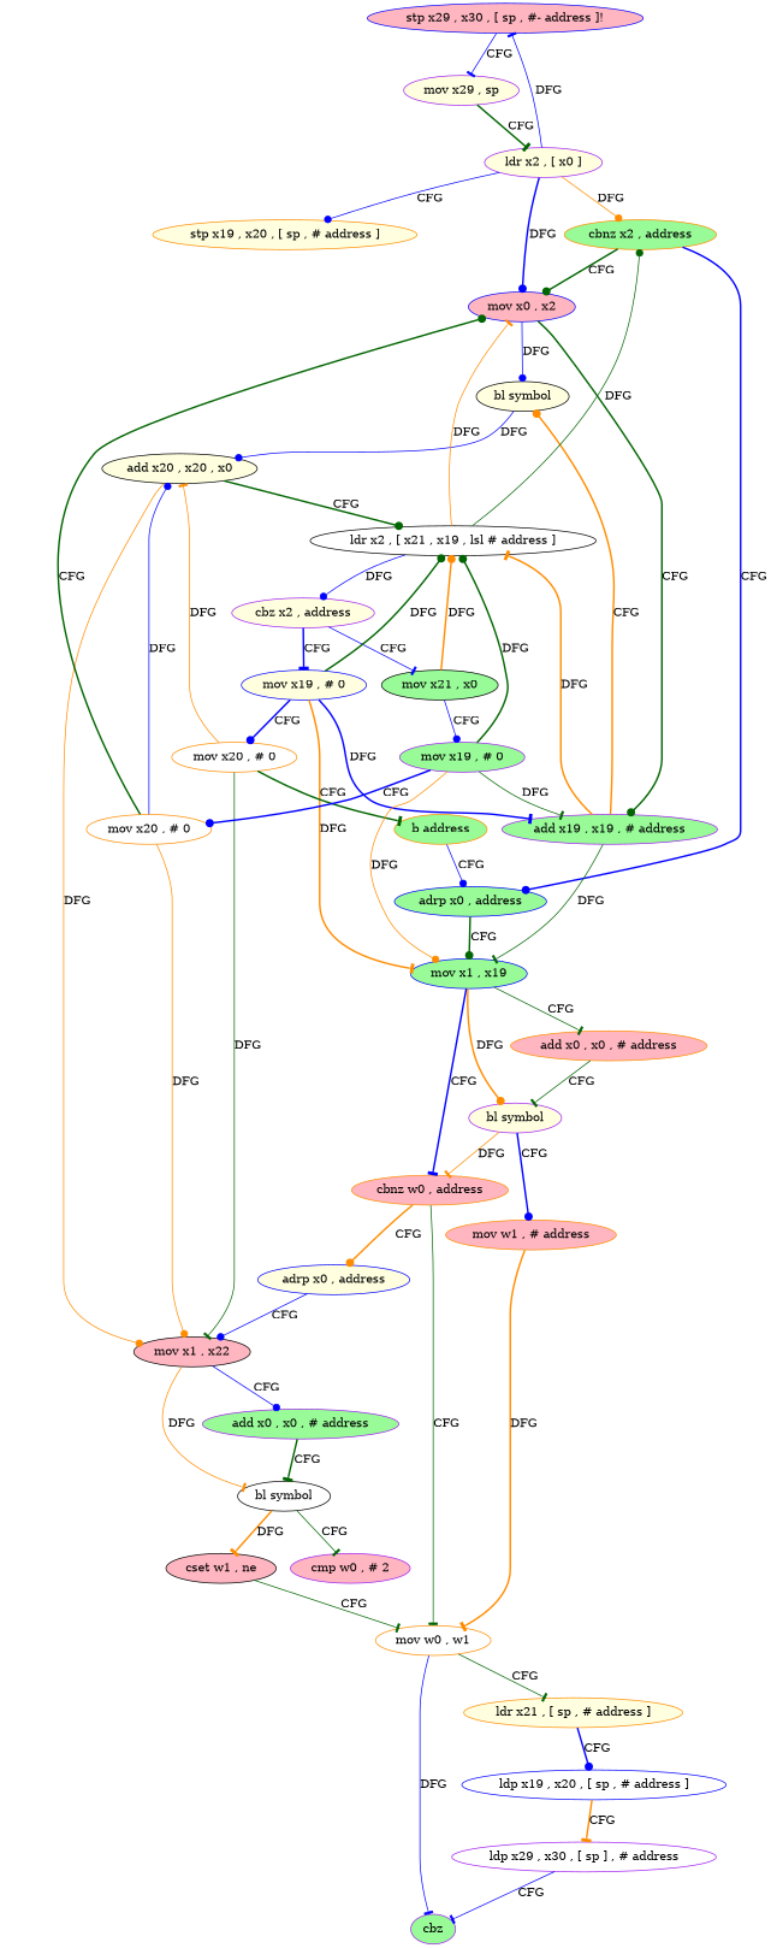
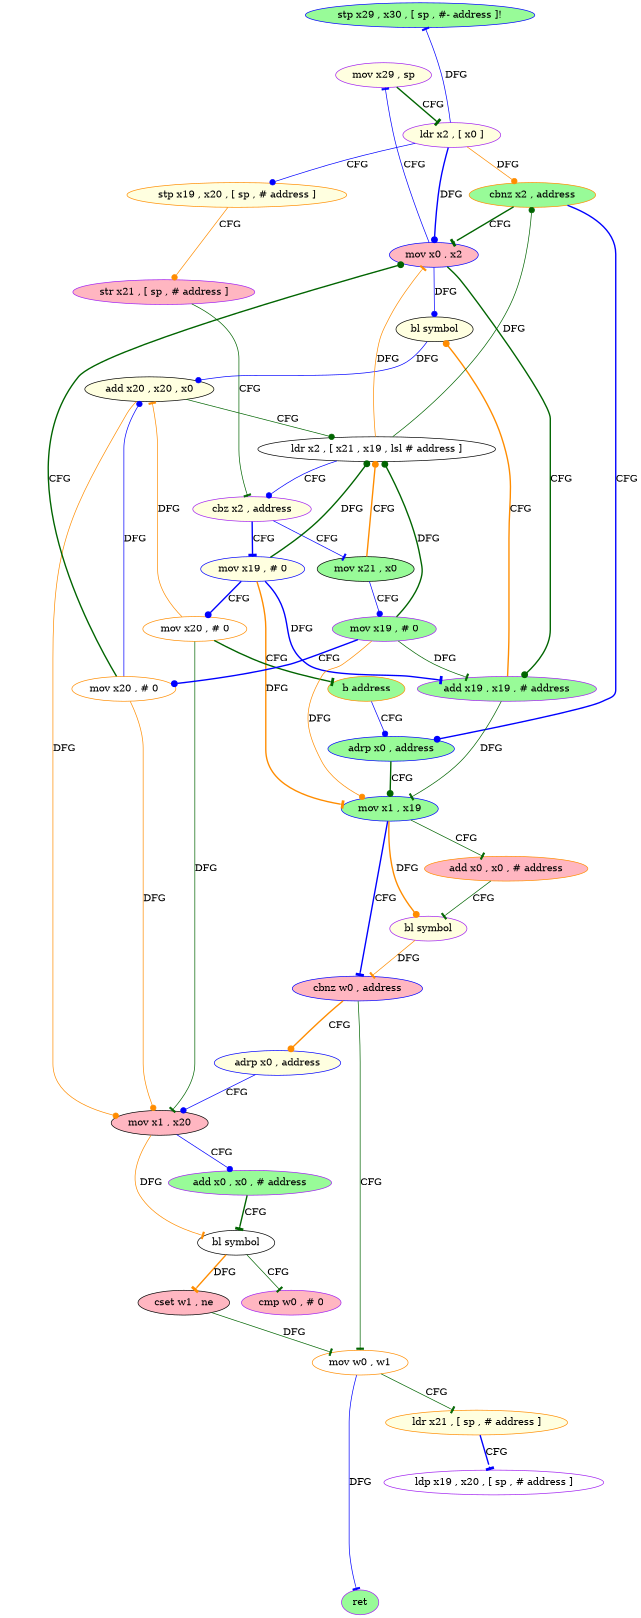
  digraph {
    node [color=purple fillcolor=lightyellow style=filled]
    edge [arrowhead=dot color=blue style=solid]
-   n1 [color=blue fillcolor=lightpink label="stp x29 , x30 , [ sp , #- address ]!"]
+   n1 [color=blue fillcolor=palegreen label="stp x29 , x30 , [ sp , #- address ]!"]
    n2 [label="mov x29 , sp"]
    n3 [label="ldr x2 , [ x0 ]"]
    n4 [color=darkorange label="stp x19 , x20 , [ sp , # address ]"]
    n5 [color=blue fillcolor=lightpink label="mov x0 , x2"]
    n6 [color=darkorange fillcolor=palegreen label="cbnz x2 , address"]
+   n7 [fillcolor=lightpink label="str x21 , [ sp , # address ]"]
    n8 [label="cbz x2 , address"]
    n9 [color=blue label="mov x19 , # 0"]
    n10 [color=black fillcolor=palegreen label="mov x21 , x0"]
    n11 [fillcolor=palegreen label="add x19 , x19 , # address"]
    n12 [color=black label="bl symbol"]
    n13 [color=blue fillcolor=palegreen label="adrp x0 , address"]
    n14 [color=darkorange fillcolor=white label="mov x20 , # 0"]
    n15 [color=blue fillcolor=palegreen label="mov x1 , x19"]
    n16 [color=black fillcolor=white label="ldr x2 , [ x21 , x19 , lsl # address ]"]
    n17 [fillcolor=palegreen label="mov x19 , # 0"]
    n18 [color=darkorange fillcolor=palegreen label="b address"]
    n19 [color=black label="add x20 , x20 , x0"]
-   n20 [color=black fillcolor=lightpink label="mov x1 , x22"]
+   n20 [color=black fillcolor=lightpink label="mov x1 , x20"]
    n21 [color=darkorange fillcolor=lightpink label="add x0 , x0 , # address"]
    n22 [label="bl symbol"]
-   n23 [color=darkorange fillcolor=lightpink label="cbnz w0 , address"]
+   n23 [color=blue fillcolor=lightpink label="cbnz w0 , address"]
    n24 [color=darkorange fillcolor=white label="mov x20 , # 0"]
    n25 [fillcolor=palegreen label="add x0 , x0 , # address"]
    n26 [color=black fillcolor=white label="bl symbol"]
-   n27 [color=darkorange fillcolor=lightpink label="mov w1 , # address"]
    n28 [color=darkorange fillcolor=white label="mov w0 , w1"]
    n29 [color=blue label="adrp x0 , address"]
    n30 [color=darkorange label="ldr x21 , [ sp , # address ]"]
-   n31 [fillcolor=palegreen label=cbz]
-   n32 [color=blue fillcolor=white label="ldp x19 , x20 , [ sp , # address ]"]
-   n33 [fillcolor=white label="ldp x29 , x30 , [ sp ] , # address"]
-   n34 [fillcolor=lightpink label="cmp w0 , # 2"]
+   n31 [fillcolor=palegreen label=ret]
+   n32 [fillcolor=white label="ldp x19 , x20 , [ sp , # address ]"]
+   n34 [fillcolor=lightpink label="cmp w0 , # 0"]
    n35 [color=black fillcolor=lightpink label="cset w1 , ne"]
-   n1 -> n2 [arrowhead=tee label=CFG]
+   n5 -> n2 [arrowhead=tee label=CFG]
    n2 -> n3 [arrowhead=tee color=darkgreen label=CFG style=bold]
    n3 -> n1 [arrowhead=tee label=DFG]
    n3 -> n4 [label=CFG]
    n3 -> n5 [label=DFG style=bold]
    n3 -> n6 [color=darkorange label=DFG]
+   n4 -> n7 [color=darkorange label=CFG]
    n5 -> n11 [color=darkgreen label=CFG style=bold]
    n5 -> n12 [label=DFG]
-   n6 -> n5 [color=darkgreen label=CFG style=bold]
+   n6 -> n5 [arrowhead=tee color=darkgreen label=CFG style=bold]
    n6 -> n13 [label=CFG style=bold]
+   n7 -> n8 [arrowhead=tee color=darkgreen label=CFG]
    n8 -> n9 [arrowhead=tee label=CFG style=bold]
    n8 -> n10 [arrowhead=tee label=CFG]
    n9 -> n11 [arrowhead=tee label=DFG style=bold]
    n9 -> n14 [label=CFG style=bold]
    n9 -> n15 [arrowhead=tee color=darkorange label=DFG style=bold]
    n9 -> n16 [color=darkgreen label=DFG style=bold]
-   n10 -> n16 [color=darkorange label=DFG style=bold]
+   n10 -> n16 [color=darkorange label=CFG style=bold]
    n10 -> n17 [label=CFG]
    n11 -> n12 [color=darkorange label=CFG style=bold]
    n11 -> n15 [arrowhead=tee color=darkgreen label=DFG]
-   n11 -> n16 [arrowhead=tee color=darkorange label=DFG style=bold]
    n12 -> n19 [label=DFG]
    n13 -> n15 [color=darkgreen label=CFG style=bold]
    n14 -> n18 [arrowhead=tee color=darkgreen label=CFG style=bold]
    n14 -> n19 [arrowhead=tee color=darkorange label=DFG]
    n14 -> n20 [arrowhead=tee color=darkgreen label=DFG]
    n15 -> n21 [arrowhead=tee color=darkgreen label=CFG]
    n15 -> n22 [color=darkorange label=DFG style=bold]
    n15 -> n23 [arrowhead=tee label=CFG style=bold]
    n16 -> n5 [arrowhead=tee color=darkorange label=DFG]
    n16 -> n6 [color=darkgreen label=DFG]
-   n16 -> n8 [label=DFG]
+   n16 -> n8 [label=CFG]
    n17 -> n11 [arrowhead=tee color=darkgreen label=DFG]
    n17 -> n15 [color=darkorange label=DFG]
    n17 -> n16 [color=darkgreen label=DFG style=bold]
    n17 -> n24 [label=CFG style=bold]
    n18 -> n13 [label=CFG]
-   n19 -> n16 [color=darkgreen label=CFG style=bold]
+   n19 -> n16 [color=darkgreen label=CFG]
    n19 -> n20 [color=darkorange label=DFG]
    n20 -> n25 [label=CFG]
    n20 -> n26 [arrowhead=tee color=darkorange label=DFG]
    n21 -> n22 [arrowhead=tee color=darkgreen label=CFG]
    n22 -> n23 [arrowhead=tee color=darkorange label=DFG]
-   n22 -> n27 [label=CFG style=bold]
    n23 -> n28 [arrowhead=tee color=darkgreen label=CFG]
    n23 -> n29 [color=darkorange label=CFG style=bold]
    n24 -> n5 [color=darkgreen label=CFG style=bold]
    n24 -> n19 [label=DFG]
    n24 -> n20 [color=darkorange label=DFG]
    n25 -> n26 [arrowhead=tee color=darkgreen label=CFG style=bold]
    n26 -> n34 [arrowhead=tee color=darkgreen label=CFG]
    n26 -> n35 [arrowhead=tee color=darkorange label=DFG style=bold]
-   n27 -> n28 [arrowhead=tee color=darkorange label=DFG style=bold]
    n28 -> n30 [arrowhead=tee color=darkgreen label=CFG]
    n28 -> n31 [arrowhead=tee label=DFG]
    n29 -> n20 [label=CFG]
-   n30 -> n32 [label=CFG style=bold]
-   n32 -> n33 [arrowhead=tee color=darkorange label=CFG style=bold]
-   n33 -> n31 [arrowhead=tee label=CFG]
-   n35 -> n28 [arrowhead=tee color=darkgreen label=CFG]
+   n30 -> n32 [arrowhead=tee label=CFG style=bold]
+   n35 -> n28 [arrowhead=tee color=darkgreen label=DFG]
  }
